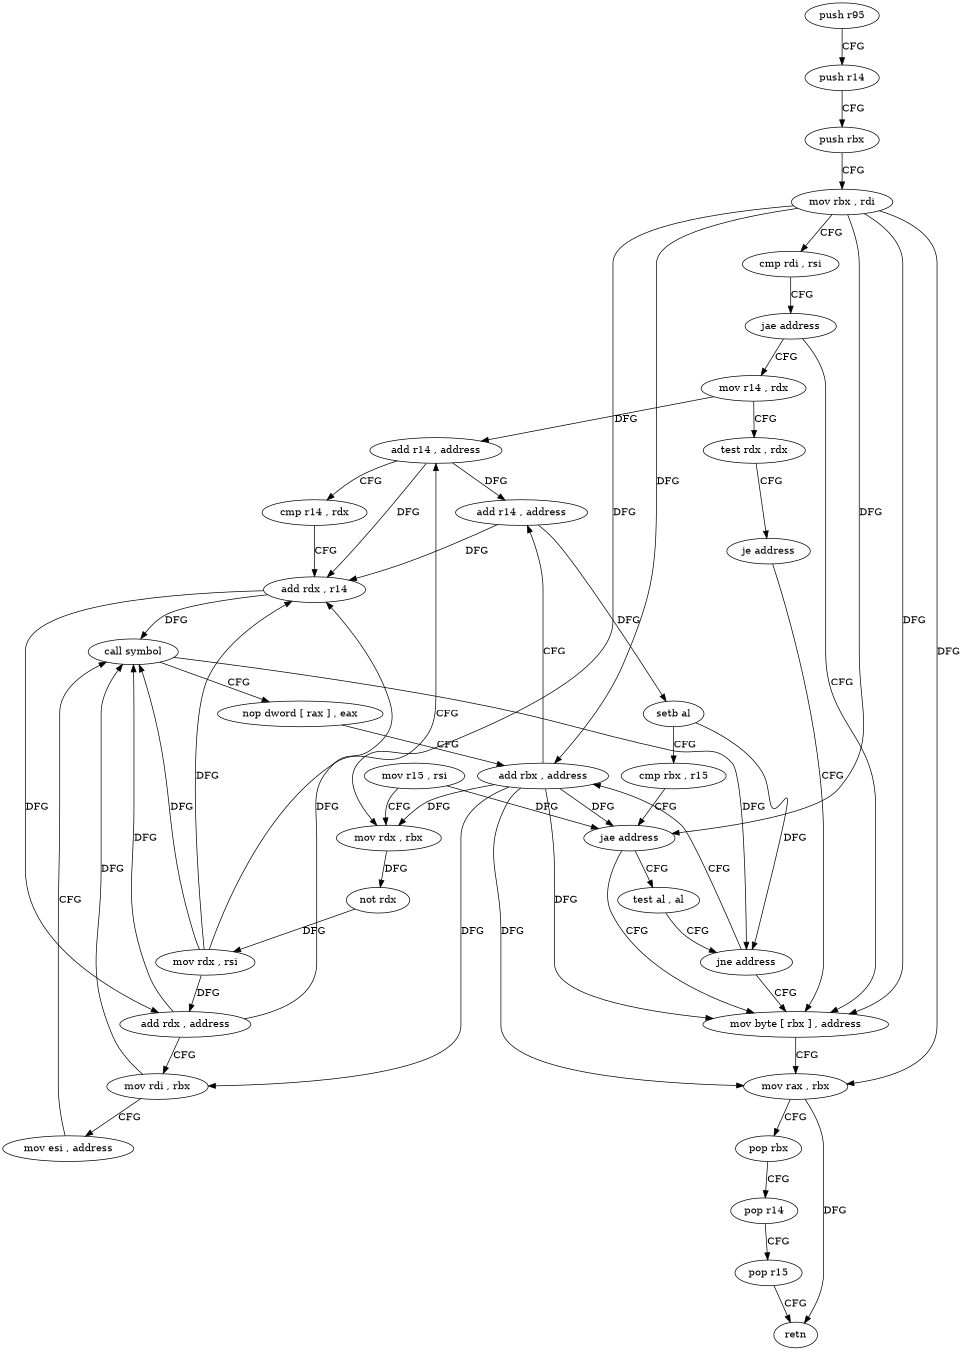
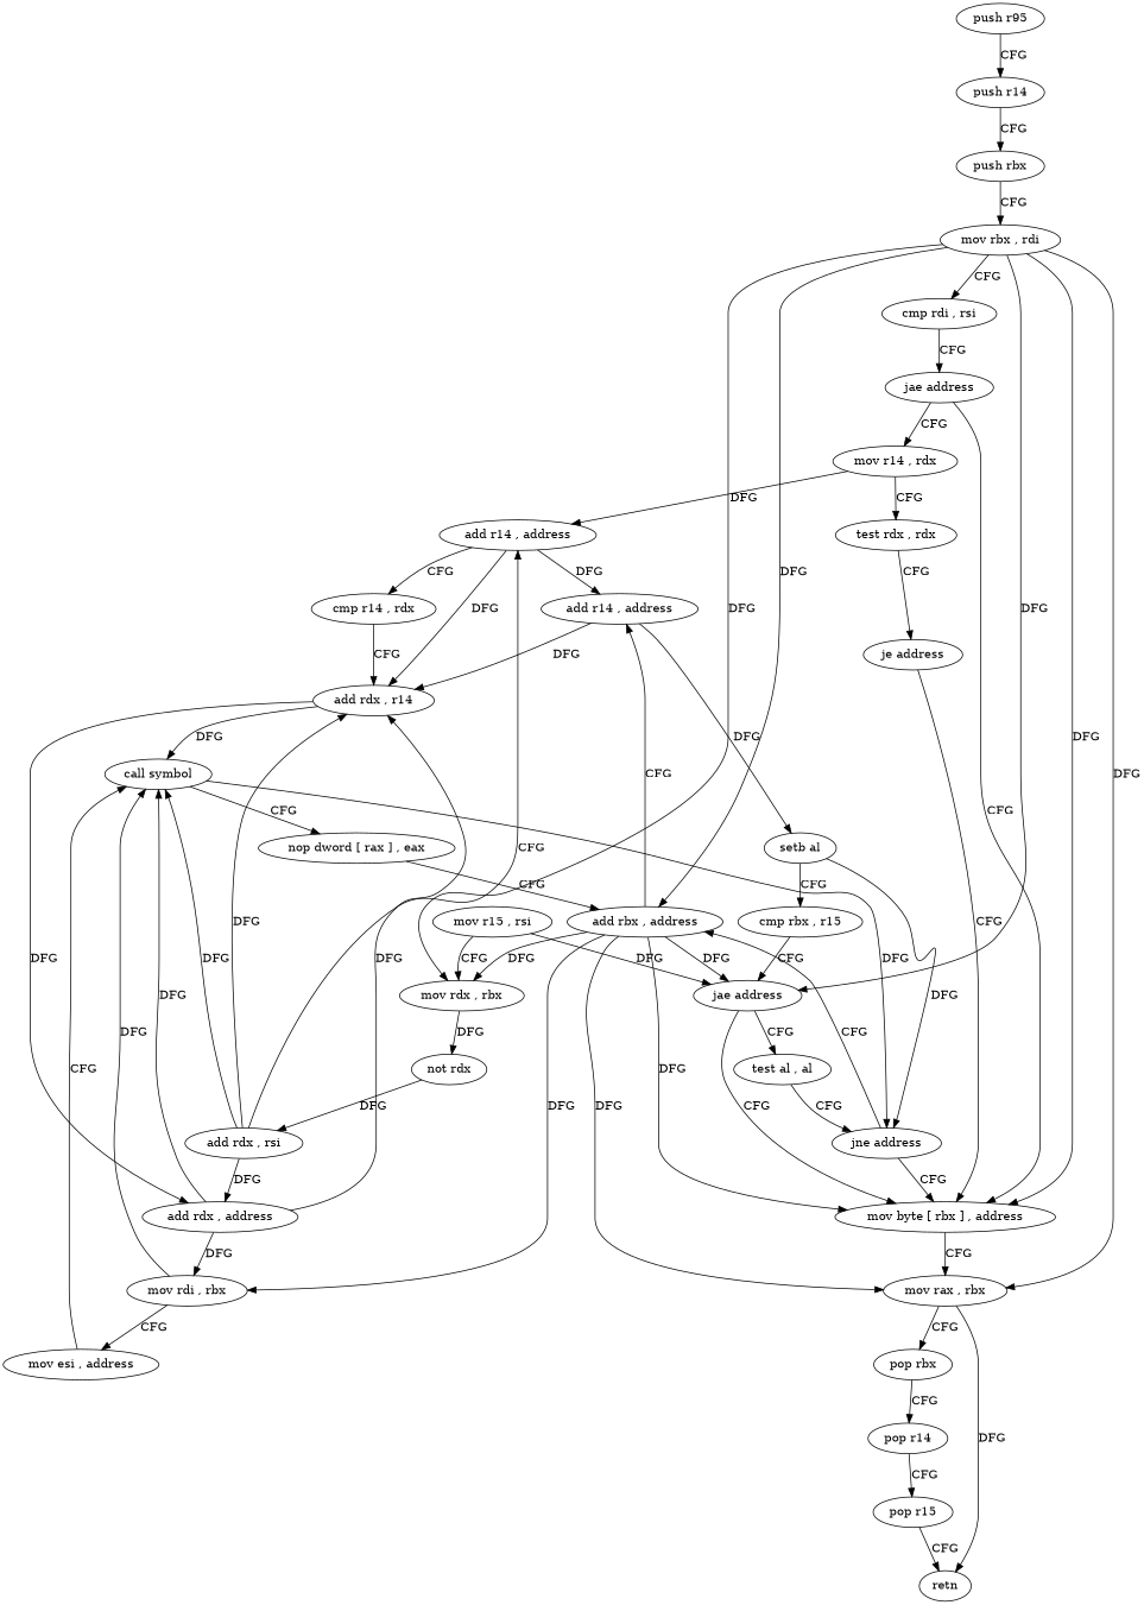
  digraph {
    n1 [label="push r95"]
    n2 [label="push r14"]
    n3 [label="push rbx"]
    n4 [label="mov rbx , rdi"]
    n5 [label="cmp rdi , rsi"]
    n6 [label="mov byte [ rbx ] , address"]
    n7 [label="mov rax , rbx"]
    n8 [label="mov rdx , rbx"]
    n9 [label="add rbx , address"]
    n10 [label="jae address"]
    n11 [label="jae address"]
    n12 [label="pop rbx"]
    n13 [label=retn]
    n14 [label="not rdx"]
    n15 [label="mov rdi , rbx"]
    n16 [label="call symbol"]
    n17 [label="mov esi , address"]
    n18 [label="add r14 , address"]
    n19 [label="test al , al"]
    n20 [label="mov r14 , rdx"]
    n21 [label="test rdx , rdx"]
    n22 [label="add r14 , address"]
    n23 [label="je address"]
    n24 [label="add rdx , r14"]
    n25 [label="cmp r14 , rdx"]
    n26 [label="pop r14"]
    n27 [label="pop r15"]
    n28 [label="mov r15 , rsi"]
-   n29 [label="mov rdx , rsi"]
+   n29 [label="add rdx , rsi"]
    n30 [label="add rdx , address"]
    n31 [label="nop dword [ rax ] , eax"]
    n32 [label="jne address"]
    n33 [label="setb al"]
    n34 [label="cmp rbx , r15"]
    n1 -> n2 [label=CFG]
    n2 -> n3 [label=CFG]
    n3 -> n4 [label=CFG]
    n4 -> n5 [label=CFG]
    n4 -> n6 [label=DFG]
    n4 -> n7 [label=DFG]
    n4 -> n8 [label=DFG]
    n4 -> n9 [label=DFG]
    n4 -> n10 [label=DFG]
    n5 -> n11 [label=CFG]
    n6 -> n7 [label=CFG]
    n7 -> n12 [label=CFG]
    n7 -> n13 [label=DFG]
    n8 -> n14 [label=DFG]
    n9 -> n6 [label=DFG]
    n9 -> n7 [label=DFG]
    n9 -> n8 [label=DFG]
    n9 -> n10 [label=DFG]
    n9 -> n15 [label=DFG]
    n9 -> n18 [label=CFG]
    n10 -> n6 [label=CFG]
    n10 -> n19 [label=CFG]
    n11 -> n6 [label=CFG]
    n11 -> n20 [label=CFG]
    n12 -> n26 [label=CFG]
    n14 -> n29 [label=DFG]
    n15 -> n16 [label=DFG]
    n15 -> n17 [label=CFG]
    n16 -> n31 [label=CFG]
    n16 -> n32 [label=DFG]
    n17 -> n16 [label=CFG]
    n18 -> n24 [label=DFG]
    n18 -> n33 [label=DFG]
    n19 -> n32 [label=CFG]
    n20 -> n21 [label=CFG]
    n20 -> n22 [label=DFG]
    n21 -> n23 [label=CFG]
    n22 -> n18 [label=DFG]
    n22 -> n24 [label=DFG]
    n22 -> n25 [label=CFG]
    n23 -> n6 [label=CFG]
    n24 -> n16 [label=DFG]
    n24 -> n30 [label=DFG]
    n25 -> n24 [label=CFG]
    n26 -> n27 [label=CFG]
    n27 -> n13 [label=CFG]
    n28 -> n8 [label=CFG]
    n28 -> n10 [label=DFG]
    n29 -> n16 [label=DFG]
    n29 -> n22 [label=CFG]
    n29 -> n24 [label=DFG]
    n29 -> n30 [label=DFG]
-   n30 -> n15 [label=CFG]
+   n30 -> n15 [label=DFG]
    n30 -> n16 [label=DFG]
    n30 -> n24 [label=DFG]
    n31 -> n9 [label=CFG]
    n32 -> n6 [label=CFG]
    n32 -> n9 [label=CFG]
    n33 -> n32 [label=DFG]
    n33 -> n34 [label=CFG]
    n34 -> n10 [label=CFG]
  }
